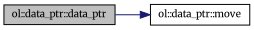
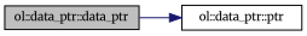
  digraph {
    rankdir=LR
    fontname=Merriweather
    node [color=black fontname=Merriweather fontsize=10 shape=record style=filled]
    n1 [fillcolor=grey75 fontcolor=black height=0.2 label="ol::data_ptr::data_ptr" width=0.4]
-   n2 [fillcolor=white height=0.2 label="ol::data_ptr::move" width=0.4]
+   n2 [fillcolor=white height=0.2 label="ol::data_ptr::ptr" width=0.4]
    n1 -> n2 [color=midnightblue fontname=Merriweather fontsize=10 labelfontname=Helvetica labelfontsize=10 style=solid]
  }
